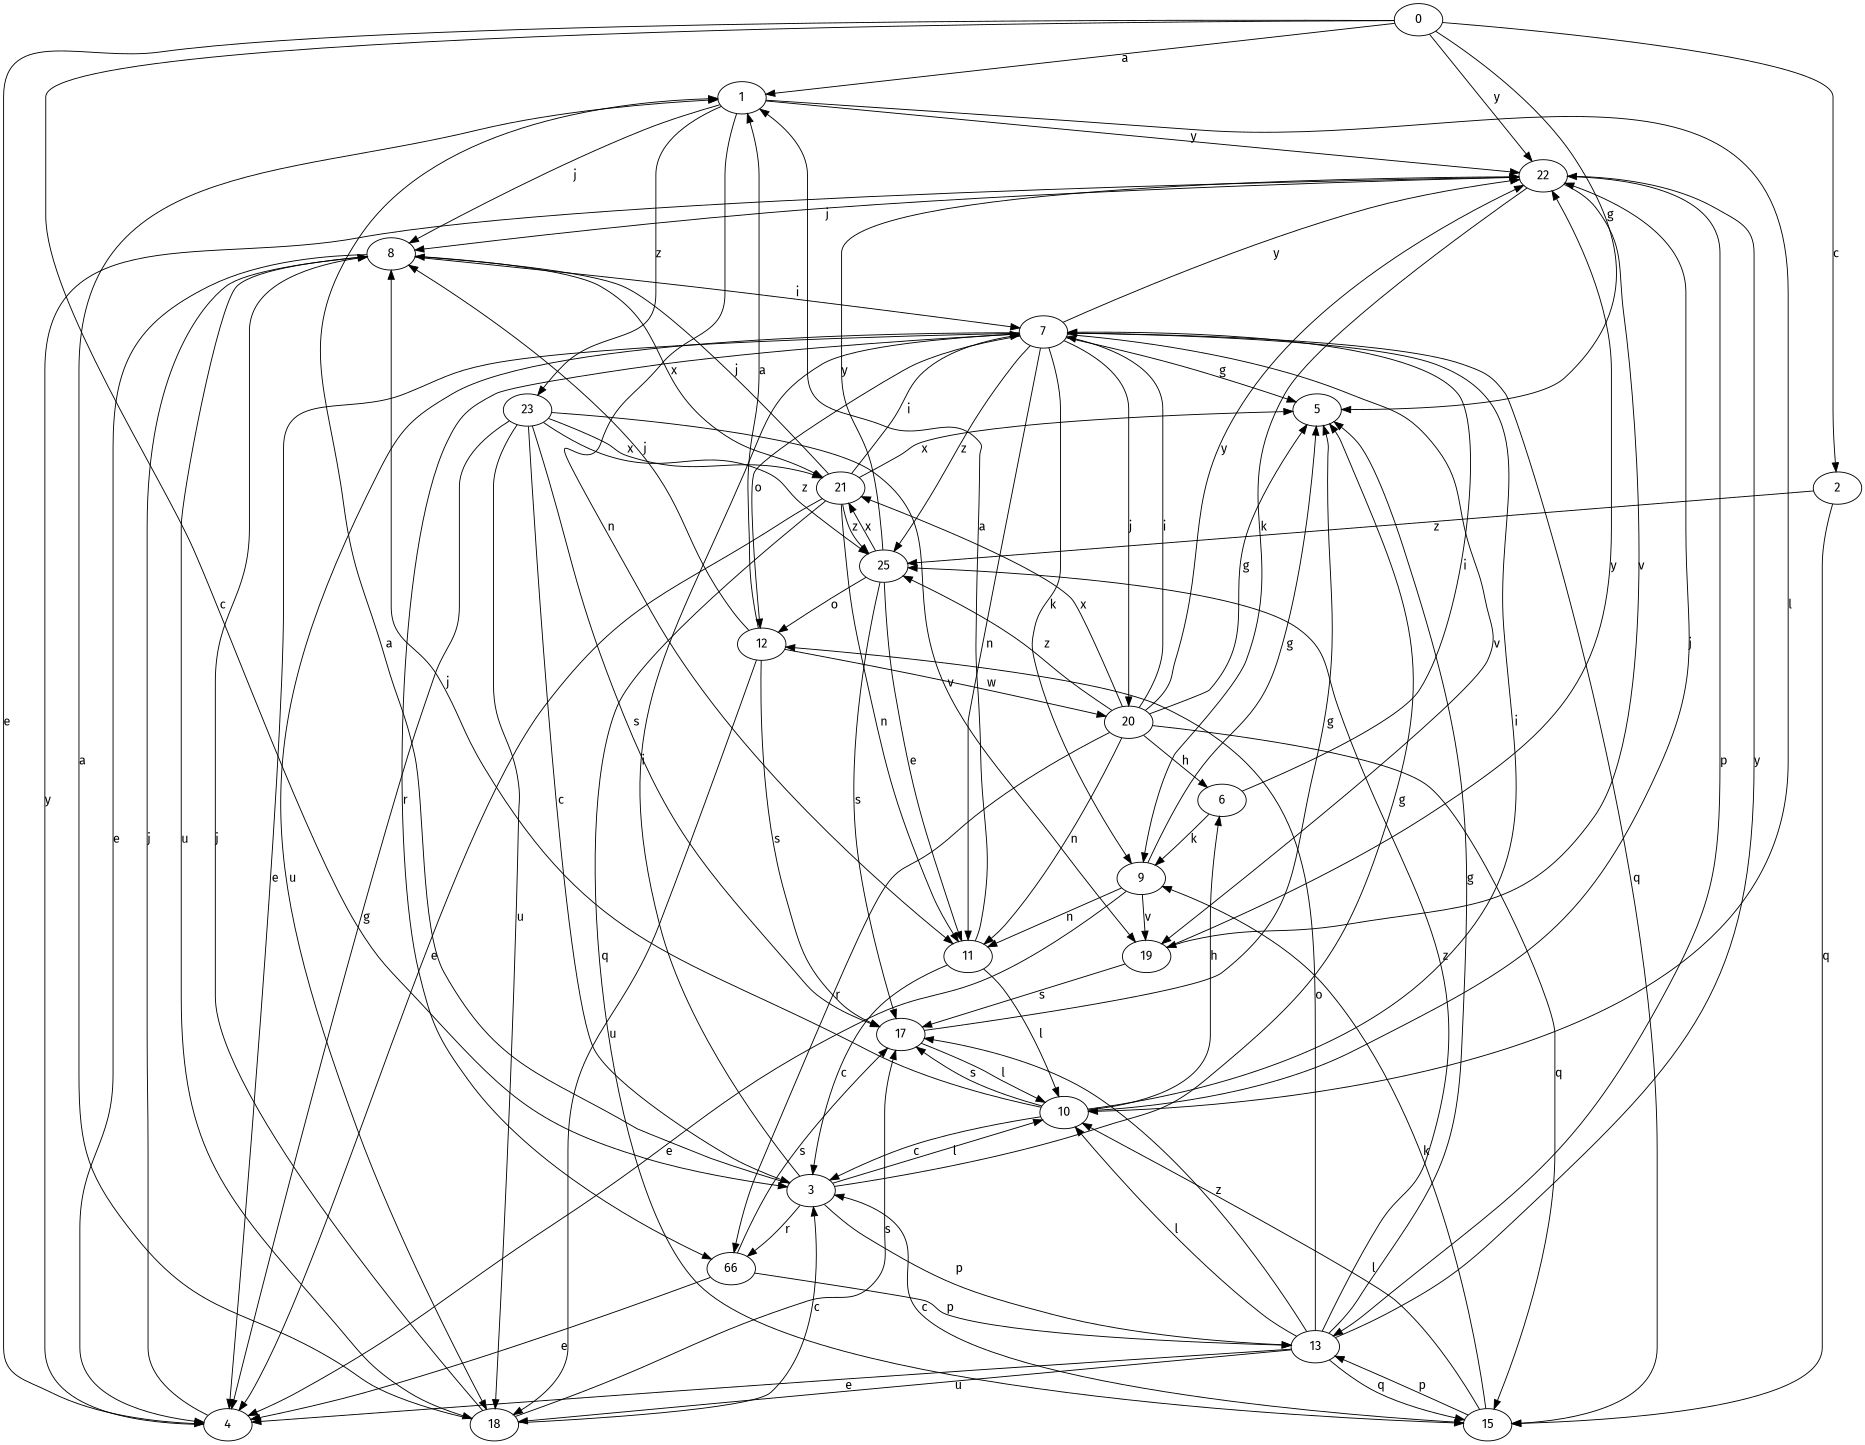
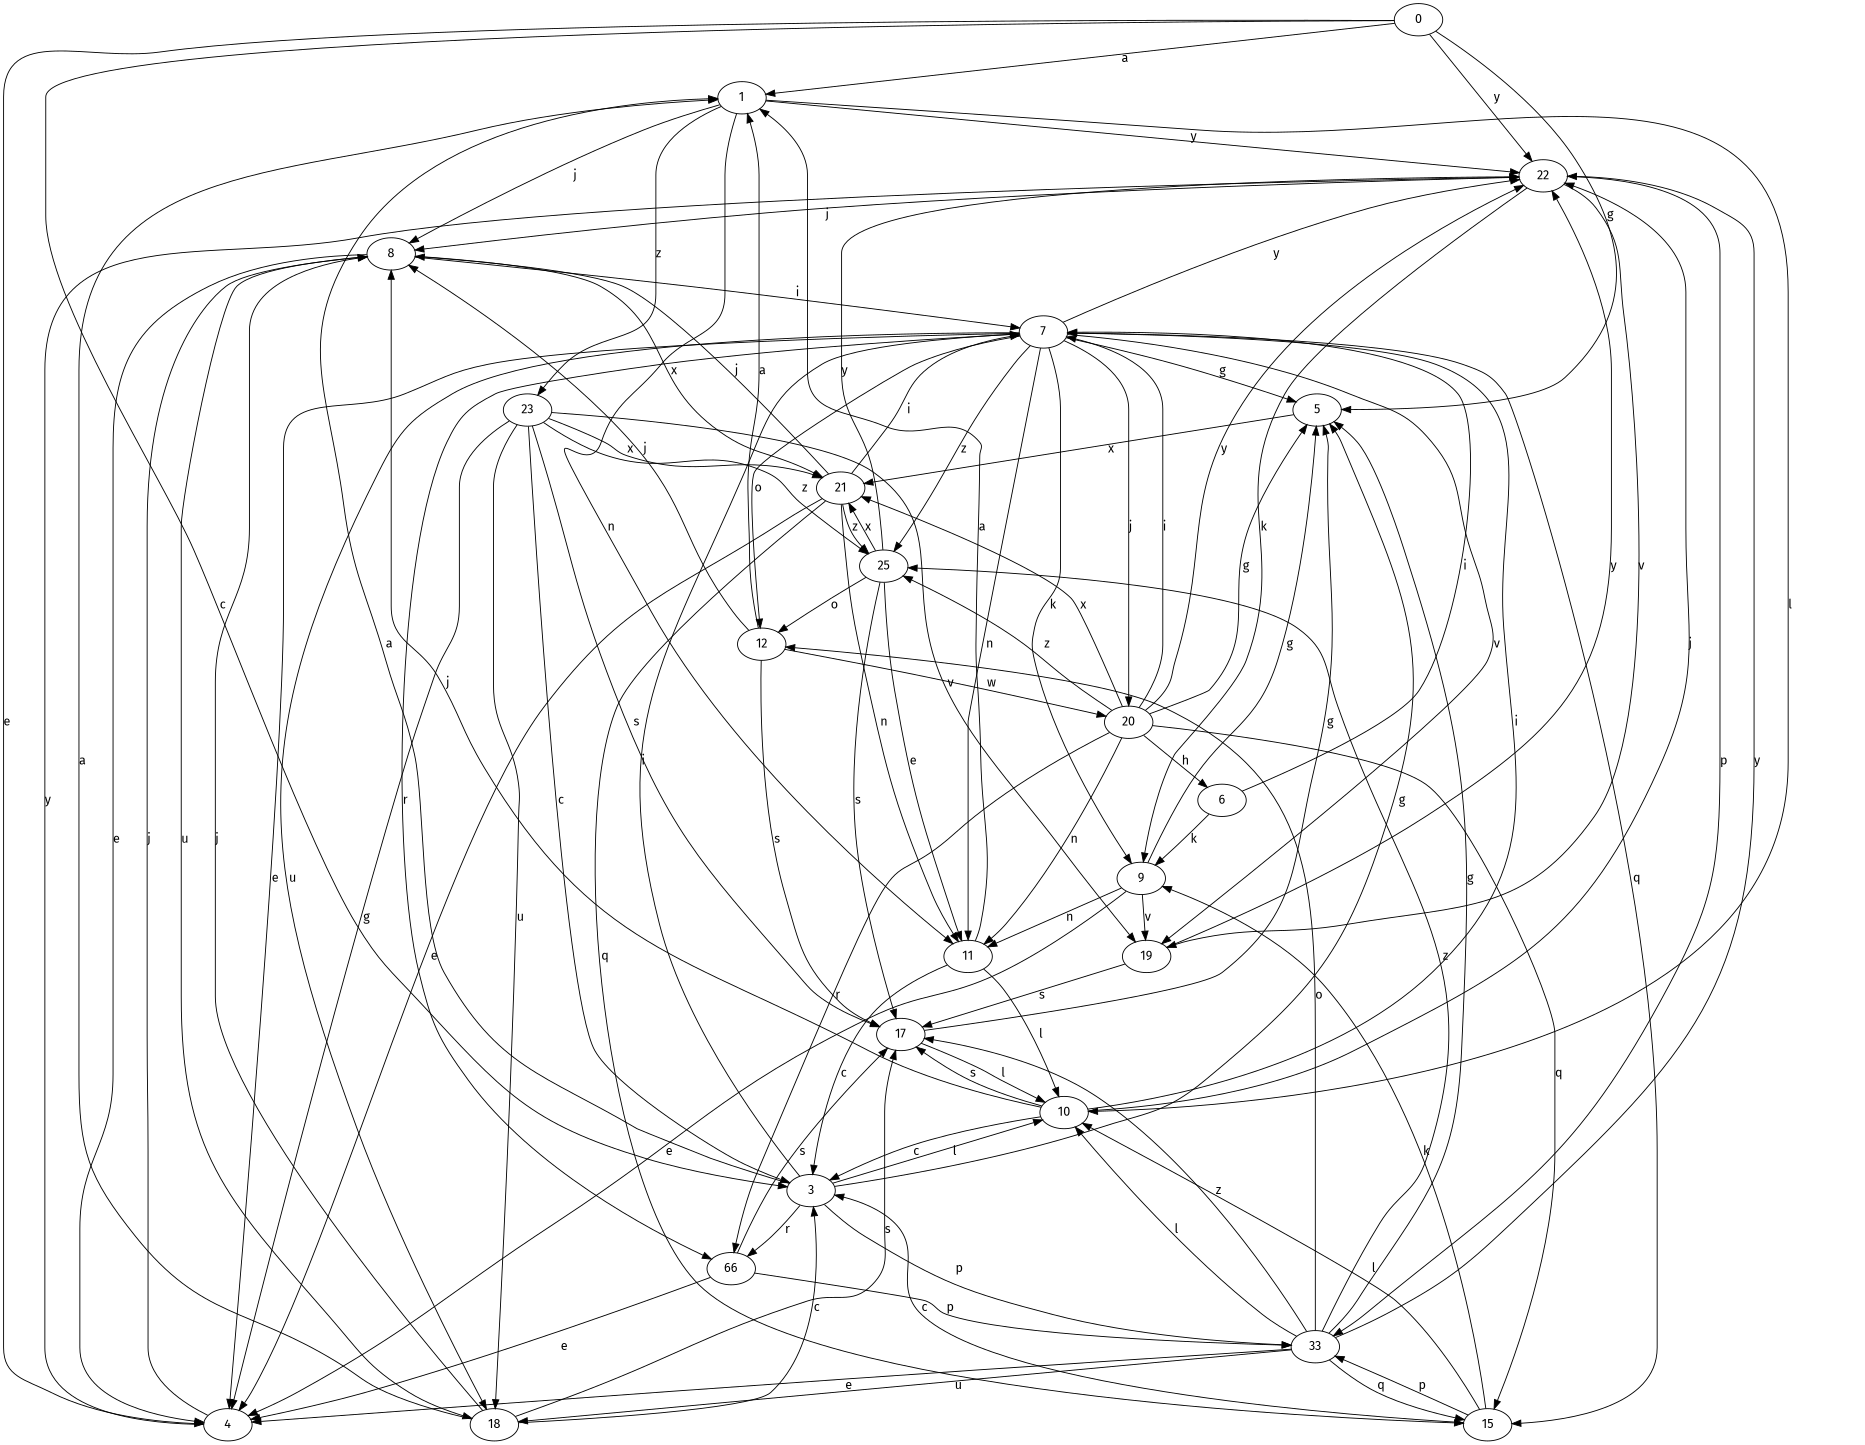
  strict digraph {
    fontname="Fira Sans"
    node [fontname="Fira Sans"]
    edge [fontname="Fira Sans"]
    0
    1
-   2
    3
    4
    5
    22
    8
    10
    11
    23
    15
    25
    7
-   13
+   13 [label=33]
    n16 [label=66]
    21
    9
    19
    18
    6
    17
    12
    20
    0 -> 1 [label=a]
-   0 -> 2 [label=c]
    0 -> 3 [label=c]
    0 -> 4 [label=e]
    0 -> 5 [label=g]
    0 -> 22 [label=y]
    1 -> 22 [label=y]
    1 -> 8 [label=j]
    1 -> 10 [label=l]
    1 -> 11 [label=n]
    1 -> 23 [label=z]
-   2 -> 15 [label=q]
-   2 -> 25 [label=z]
    3 -> 1 [label=a]
    3 -> 5 [label=g]
    3 -> 10 [label=l]
    3 -> 7 [label=i]
    3 -> 13 [label=p]
    3 -> n16 [label=r]
    4 -> 22 [label=y]
    4 -> 8 [label=j]
-   21 -> 5 [label=x]
+   5 -> 21 [label=x]
    22 -> 8 [label=j]
    22 -> 13 [label=p]
    22 -> 9 [label=k]
    22 -> 19 [label=v]
    8 -> 4 [label=e]
    8 -> 7 [label=i]
    8 -> 21 [label=x]
    8 -> 18 [label=u]
    10 -> 3 [label=c]
    10 -> 22 [label=j]
    10 -> 8 [label=j]
    10 -> 7 [label=i]
-   10 -> 6 [label=h]
    10 -> 17 [label=s]
    11 -> 1 [label=a]
    11 -> 3 [label=c]
    11 -> 10 [label=l]
    23 -> 3 [label=c]
    23 -> 4 [label=g]
    23 -> 25 [label=z]
    23 -> 21 [label=x]
    23 -> 19 [label=v]
    23 -> 18 [label=u]
    23 -> 17 [label=s]
    15 -> 3 [label=c]
    15 -> 10 [label=l]
    15 -> 13 [label=p]
    15 -> 9 [label=k]
    25 -> 22 [label=y]
    25 -> 11 [label=e]
    25 -> 21 [label=x]
    25 -> 17 [label=s]
    25 -> 12 [label=o]
    7 -> 4 [label=e]
    7 -> 5 [label=g]
    7 -> 22 [label=y]
    7 -> 11 [label=n]
    7 -> 15 [label=q]
    7 -> 25 [label=z]
    7 -> n16 [label=r]
    7 -> 9 [label=k]
    7 -> 19 [label=v]
    7 -> 18 [label=u]
    7 -> 12 [label=o]
    7 -> 20 [label=j]
    13 -> 4 [label=e]
    13 -> 5 [label=g]
    13 -> 22 [label=y]
    13 -> 10 [label=l]
    13 -> 15 [label=q]
    13 -> 25 [label=z]
    13 -> 18 [label=u]
    13 -> 17 [label=z]
    13 -> 12 [label=o]
    n16 -> 4 [label=e]
    n16 -> 13 [label=p]
    n16 -> 17 [label=s]
    21 -> 4 [label=e]
    21 -> 8 [label=j]
    21 -> 11 [label=n]
    21 -> 15 [label=q]
    21 -> 25 [label=z]
    21 -> 7 [label=i]
    9 -> 4 [label=e]
    9 -> 5 [label=g]
    9 -> 11 [label=n]
    9 -> 19 [label=v]
    19 -> 22 [label=y]
    19 -> 17 [label=s]
    18 -> 1 [label=a]
    18 -> 3 [label=c]
    18 -> 8 [label=j]
    18 -> 17 [label=s]
    6 -> 7 [label=i]
    6 -> 9 [label=k]
    17 -> 5 [label=g]
    17 -> 10 [label=l]
    12 -> 1 [label=a]
    12 -> 8 [label=j]
-   12 -> 18 [label=u]
    12 -> 17 [label=s]
    12 -> 20 [label=w]
    20 -> 5 [label=g]
    20 -> 22 [label=y]
    20 -> 11 [label=n]
    20 -> 15 [label=q]
    20 -> 25 [label=z]
    20 -> 7 [label=i]
    20 -> n16 [label=r]
    20 -> 21 [label=x]
    20 -> 6 [label=h]
  }
